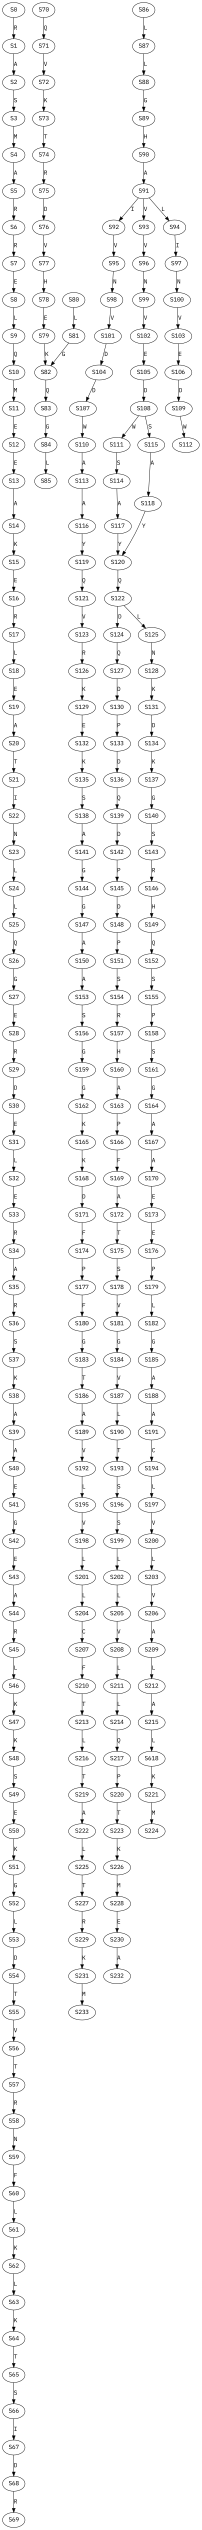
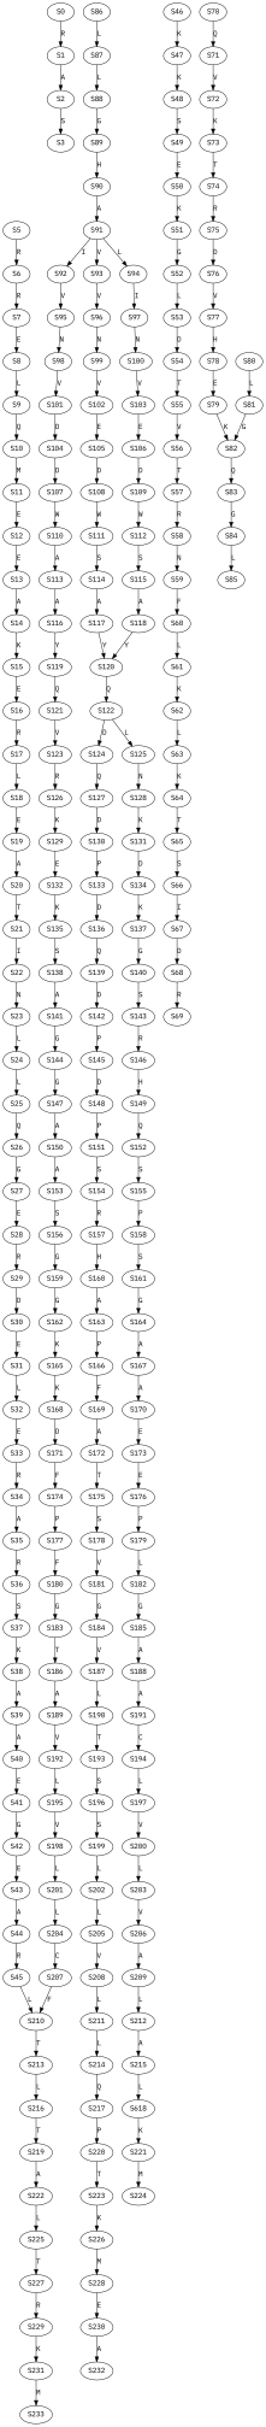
  strict digraph {
    fontname="IBM Plex Mono"
    node [fontname="IBM Plex Mono"]
    edge [fontname="IBM Plex Mono"]
    S0
    S1
    S2
    S3
-   S4
    S5
    S6
    S7
    S8
    S9
    S10
    S11
    S12
    S13
    S14
    S15
    S16
    S17
    S18
    S19
    S20
    S21
    S22
    S23
    S24
    S25
    S26
    S27
    S28
    S29
    S30
    S31
    S32
    S33
    S34
    S35
    S36
    S37
    S38
    S39
    S40
    S41
    S42
    S43
    S44
    S45
    S46
    S47
    S48
    S49
    S50
    S51
    S52
    S53
    S54
    S55
    S56
    S57
    S58
    S59
    S60
    S61
    S62
    S63
    S64
    S65
    S66
    S67
    S68
    S69
    S70
    S71
    S72
    S73
    S74
    S75
    S76
    S77
    S78
    S79
    S82
    S80
    S81
    S83
    S84
    S85
    S86
    S87
    S88
    S89
    S90
    S91
    S92
    S93
    S94
    S95
    S96
    S97
    S98
    S99
    S100
    S101
    S102
    S103
    S104
    S105
    S106
    S107
    S108
    S109
    S110
    S111
    S112
    S113
    S114
    S115
    S116
    S117
    S118
    S119
    S120
    S121
    S122
    S123
    S124
    S125
    S126
    S127
    S128
    S129
    S130
    S131
    S132
    S133
    S134
    S135
    S136
    S137
    S138
    S139
    S140
    S141
    S142
    S143
    S144
    S145
    S146
    S147
    S148
    S149
    S150
    S151
    S152
    S153
    S154
    S155
    S156
    S157
    S158
    S159
    S160
    S161
    S162
    S163
    S164
    S165
    S166
    S167
    S168
    S169
    S170
    S171
    S172
    S173
    S174
    S175
    S176
    S177
    S178
    S179
    S180
    S181
    S182
    S183
    S184
    S185
    S186
    S187
    S188
    S189
    S190
    S191
    S192
    S193
    S194
    S195
    S196
    S197
    S198
    S199
    S200
    S201
    S202
    S203
    S204
    S205
    S206
    S207
    S208
    S209
    S210
    S211
    S212
    S213
    S214
    S215
    S216
    S217
    n219 [label=S618]
    S219
    S220
    S221
    S222
    S223
    S224
    S225
    S226
    S227
    S228
    S229
    S230
    S231
    S232
    S233
    S0 -> S1 [label=R]
    S1 -> S2 [label=A]
    S2 -> S3 [label=S]
-   S3 -> S4 [label=M]
-   S4 -> S5 [label=A]
    S5 -> S6 [label=R]
    S6 -> S7 [label=R]
    S7 -> S8 [label=E]
    S8 -> S9 [label=L]
    S9 -> S10 [label=Q]
    S10 -> S11 [label=M]
    S11 -> S12 [label=E]
    S12 -> S13 [label=E]
    S13 -> S14 [label=A]
    S14 -> S15 [label=K]
    S15 -> S16 [label=E]
    S16 -> S17 [label=R]
    S17 -> S18 [label=L]
    S18 -> S19 [label=E]
    S19 -> S20 [label=A]
    S20 -> S21 [label=T]
    S21 -> S22 [label=I]
    S22 -> S23 [label=N]
    S23 -> S24 [label=L]
    S24 -> S25 [label=L]
    S25 -> S26 [label=Q]
    S26 -> S27 [label=G]
    S27 -> S28 [label=E]
    S28 -> S29 [label=R]
    S29 -> S30 [label=D]
    S30 -> S31 [label=E]
    S31 -> S32 [label=L]
    S32 -> S33 [label=E]
    S33 -> S34 [label=R]
    S34 -> S35 [label=A]
    S35 -> S36 [label=R]
    S36 -> S37 [label=S]
    S37 -> S38 [label=K]
    S38 -> S39 [label=A]
    S39 -> S40 [label=A]
    S40 -> S41 [label=E]
    S41 -> S42 [label=G]
    S42 -> S43 [label=E]
    S43 -> S44 [label=A]
    S44 -> S45 [label=R]
-   S45 -> S46 [label=L]
+   S45 -> S210 [label=L]
    S46 -> S47 [label=K]
    S47 -> S48 [label=K]
    S48 -> S49 [label=S]
    S49 -> S50 [label=E]
    S50 -> S51 [label=K]
    S51 -> S52 [label=G]
    S52 -> S53 [label=L]
    S53 -> S54 [label=D]
    S54 -> S55 [label=T]
    S55 -> S56 [label=V]
    S56 -> S57 [label=T]
    S57 -> S58 [label=R]
    S58 -> S59 [label=N]
    S59 -> S60 [label=F]
    S60 -> S61 [label=L]
    S61 -> S62 [label=K]
    S62 -> S63 [label=L]
    S63 -> S64 [label=K]
    S64 -> S65 [label=T]
    S65 -> S66 [label=S]
    S66 -> S67 [label=I]
    S67 -> S68 [label=D]
    S68 -> S69 [label=R]
    S70 -> S71 [label=Q]
    S71 -> S72 [label=V]
    S72 -> S73 [label=K]
    S73 -> S74 [label=T]
    S74 -> S75 [label=R]
    S75 -> S76 [label=D]
    S76 -> S77 [label=V]
    S77 -> S78 [label=H]
    S78 -> S79 [label=E]
    S79 -> S82 [label=K]
    S82 -> S83 [label=Q]
    S80 -> S81 [label=L]
    S81 -> S82 [label=G]
    S83 -> S84 [label=G]
    S84 -> S85 [label=L]
    S86 -> S87 [label=L]
    S87 -> S88 [label=L]
    S88 -> S89 [label=G]
    S89 -> S90 [label=H]
    S90 -> S91 [label=A]
    S91 -> S92 [label=I]
    S91 -> S93 [label=V]
    S91 -> S94 [label=L]
    S92 -> S95 [label=V]
    S93 -> S96 [label=V]
    S94 -> S97 [label=I]
    S95 -> S98 [label=N]
    S96 -> S99 [label=N]
    S97 -> S100 [label=N]
    S98 -> S101 [label=V]
    S99 -> S102 [label=V]
    S100 -> S103 [label=V]
    S101 -> S104 [label=D]
    S102 -> S105 [label=E]
    S103 -> S106 [label=E]
    S104 -> S107 [label=D]
    S105 -> S108 [label=D]
    S106 -> S109 [label=D]
    S107 -> S110 [label=W]
    S108 -> S111 [label=W]
    S109 -> S112 [label=W]
    S110 -> S113 [label=A]
    S111 -> S114 [label=S]
-   S108 -> S115 [label=S]
+   S112 -> S115 [label=S]
    S113 -> S116 [label=A]
    S114 -> S117 [label=A]
    S115 -> S118 [label=A]
    S116 -> S119 [label=Y]
    S117 -> S120 [label=Y]
    S118 -> S120 [label=Y]
    S119 -> S121 [label=Q]
    S120 -> S122 [label=Q]
    S121 -> S123 [label=V]
    S122 -> S124 [label=D]
    S122 -> S125 [label=L]
    S123 -> S126 [label=R]
    S124 -> S127 [label=Q]
    S125 -> S128 [label=N]
    S126 -> S129 [label=K]
    S127 -> S130 [label=D]
    S128 -> S131 [label=K]
    S129 -> S132 [label=E]
    S130 -> S133 [label=P]
    S131 -> S134 [label=D]
    S132 -> S135 [label=K]
    S133 -> S136 [label=D]
    S134 -> S137 [label=K]
    S135 -> S138 [label=S]
    S136 -> S139 [label=Q]
    S137 -> S140 [label=G]
    S138 -> S141 [label=A]
    S139 -> S142 [label=D]
    S140 -> S143 [label=S]
    S141 -> S144 [label=G]
    S142 -> S145 [label=P]
    S143 -> S146 [label=R]
    S144 -> S147 [label=G]
    S145 -> S148 [label=D]
    S146 -> S149 [label=H]
    S147 -> S150 [label=A]
    S148 -> S151 [label=P]
    S149 -> S152 [label=Q]
    S150 -> S153 [label=A]
    S151 -> S154 [label=S]
    S152 -> S155 [label=S]
    S153 -> S156 [label=S]
    S154 -> S157 [label=R]
    S155 -> S158 [label=P]
    S156 -> S159 [label=G]
    S157 -> S160 [label=H]
    S158 -> S161 [label=S]
    S159 -> S162 [label=G]
    S160 -> S163 [label=A]
    S161 -> S164 [label=G]
    S162 -> S165 [label=K]
    S163 -> S166 [label=P]
    S164 -> S167 [label=A]
    S165 -> S168 [label=K]
    S166 -> S169 [label=F]
    S167 -> S170 [label=A]
    S168 -> S171 [label=D]
    S169 -> S172 [label=A]
    S170 -> S173 [label=E]
    S171 -> S174 [label=F]
    S172 -> S175 [label=T]
    S173 -> S176 [label=E]
    S174 -> S177 [label=P]
    S175 -> S178 [label=S]
    S176 -> S179 [label=P]
    S177 -> S180 [label=F]
    S178 -> S181 [label=V]
    S179 -> S182 [label=L]
    S180 -> S183 [label=G]
    S181 -> S184 [label=G]
    S182 -> S185 [label=G]
    S183 -> S186 [label=T]
    S184 -> S187 [label=V]
    S185 -> S188 [label=A]
    S186 -> S189 [label=A]
    S187 -> S190 [label=L]
    S188 -> S191 [label=A]
    S189 -> S192 [label=V]
    S190 -> S193 [label=T]
    S191 -> S194 [label=C]
    S192 -> S195 [label=L]
    S193 -> S196 [label=S]
    S194 -> S197 [label=L]
    S195 -> S198 [label=V]
    S196 -> S199 [label=S]
    S197 -> S200 [label=V]
    S198 -> S201 [label=L]
    S199 -> S202 [label=L]
    S200 -> S203 [label=L]
    S201 -> S204 [label=L]
    S202 -> S205 [label=L]
    S203 -> S206 [label=V]
    S204 -> S207 [label=C]
    S205 -> S208 [label=V]
    S206 -> S209 [label=A]
    S207 -> S210 [label=F]
    S208 -> S211 [label=L]
    S209 -> S212 [label=L]
    S210 -> S213 [label=T]
    S211 -> S214 [label=L]
    S212 -> S215 [label=A]
    S213 -> S216 [label=L]
    S214 -> S217 [label=Q]
    S215 -> n219 [label=L]
    S216 -> S219 [label=T]
    S217 -> S220 [label=P]
    n219 -> S221 [label=K]
    S219 -> S222 [label=A]
    S220 -> S223 [label=T]
    S221 -> S224 [label=M]
    S222 -> S225 [label=L]
    S223 -> S226 [label=K]
    S225 -> S227 [label=T]
    S226 -> S228 [label=M]
    S227 -> S229 [label=R]
    S228 -> S230 [label=E]
    S229 -> S231 [label=K]
    S230 -> S232 [label=A]
    S231 -> S233 [label=M]
  }
